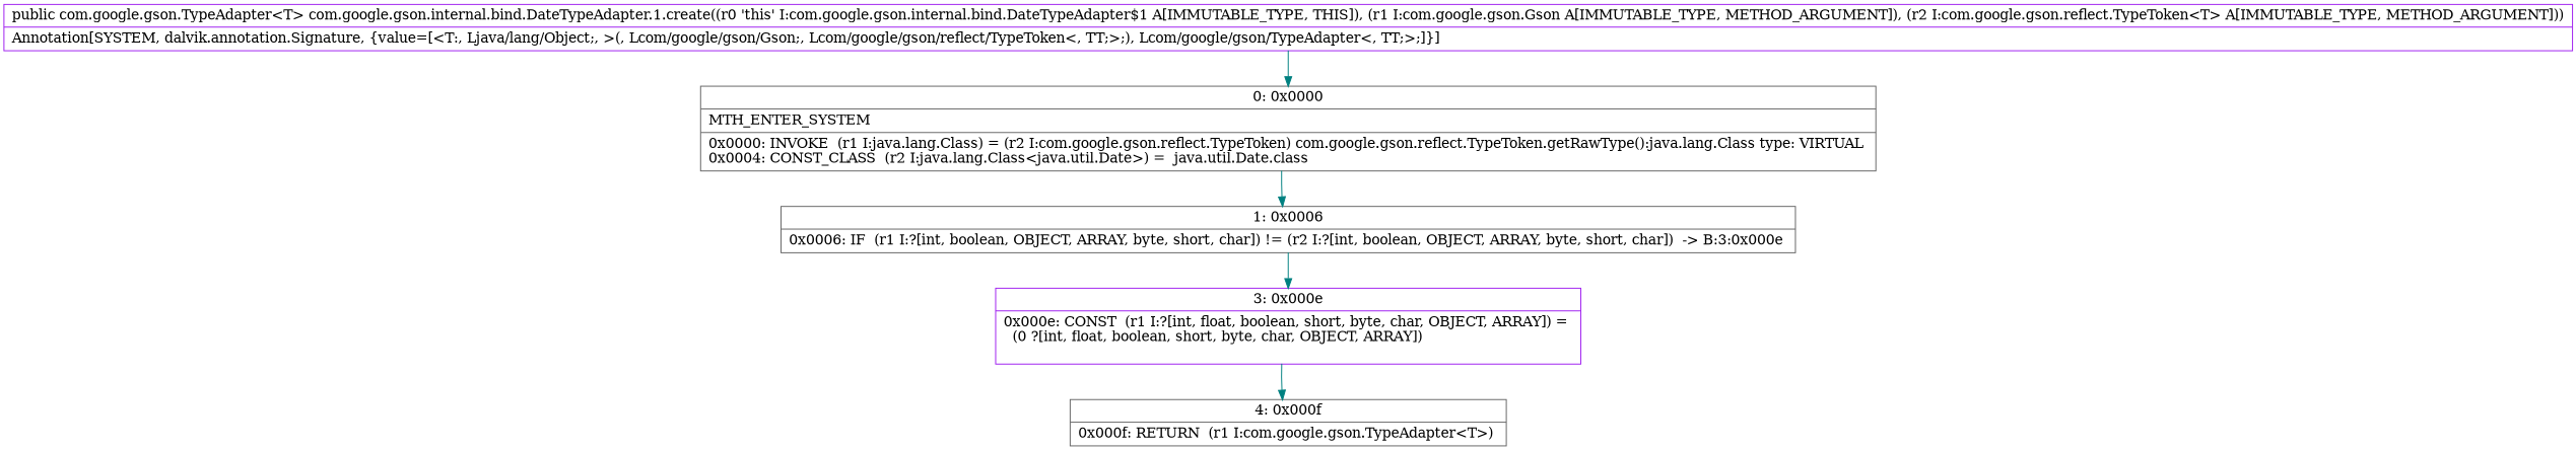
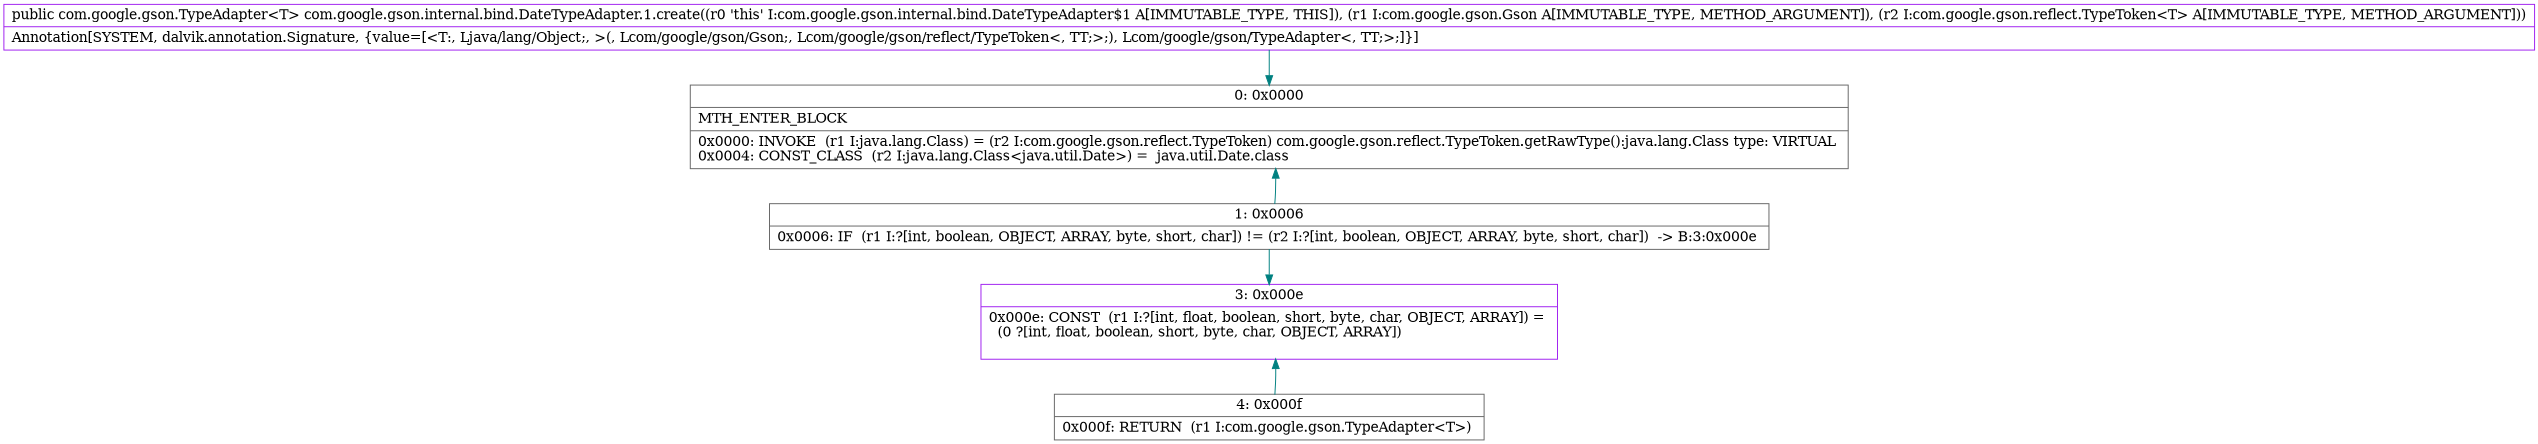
  digraph {
    node [color=gray40 shape=record]
    edge [color=teal]
-   n1 [label="{0\:\ 0x0000|MTH_ENTER_SYSTEM\l|0x0000: INVOKE  (r1 I:java.lang.Class) = (r2 I:com.google.gson.reflect.TypeToken) com.google.gson.reflect.TypeToken.getRawType():java.lang.Class type: VIRTUAL \l0x0004: CONST_CLASS  (r2 I:java.lang.Class\<java.util.Date\>) =  java.util.Date.class \l}"]
+   n1 [label="{0\:\ 0x0000|MTH_ENTER_BLOCK\l|0x0000: INVOKE  (r1 I:java.lang.Class) = (r2 I:com.google.gson.reflect.TypeToken) com.google.gson.reflect.TypeToken.getRawType():java.lang.Class type: VIRTUAL \l0x0004: CONST_CLASS  (r2 I:java.lang.Class\<java.util.Date\>) =  java.util.Date.class \l}"]
    n2 [label="{1\:\ 0x0006|0x0006: IF  (r1 I:?[int, boolean, OBJECT, ARRAY, byte, short, char]) != (r2 I:?[int, boolean, OBJECT, ARRAY, byte, short, char])  \-\> B:3:0x000e \l}"]
    n3 [color=purple label="{3\:\ 0x000e|0x000e: CONST  (r1 I:?[int, float, boolean, short, byte, char, OBJECT, ARRAY]) = \l  (0 ?[int, float, boolean, short, byte, char, OBJECT, ARRAY])\l \l}"]
    n4 [label="{4\:\ 0x000f|0x000f: RETURN  (r1 I:com.google.gson.TypeAdapter\<T\>) \l}"]
    n5 [color=purple label="{public com.google.gson.TypeAdapter\<T\> com.google.gson.internal.bind.DateTypeAdapter.1.create((r0 'this' I:com.google.gson.internal.bind.DateTypeAdapter$1 A[IMMUTABLE_TYPE, THIS]), (r1 I:com.google.gson.Gson A[IMMUTABLE_TYPE, METHOD_ARGUMENT]), (r2 I:com.google.gson.reflect.TypeToken\<T\> A[IMMUTABLE_TYPE, METHOD_ARGUMENT]))  | Annotation[SYSTEM, dalvik.annotation.Signature, \{value=[\<T:, Ljava\/lang\/Object;, \>(, Lcom\/google\/gson\/Gson;, Lcom\/google\/gson\/reflect\/TypeToken\<, TT;\>;), Lcom\/google\/gson\/TypeAdapter\<, TT;\>;]\}]\l}"]
-   n1 -> n2
+   n2 -> n1
    n2 -> n3
-   n3 -> n4
+   n4 -> n3
    n5 -> n1
  }
